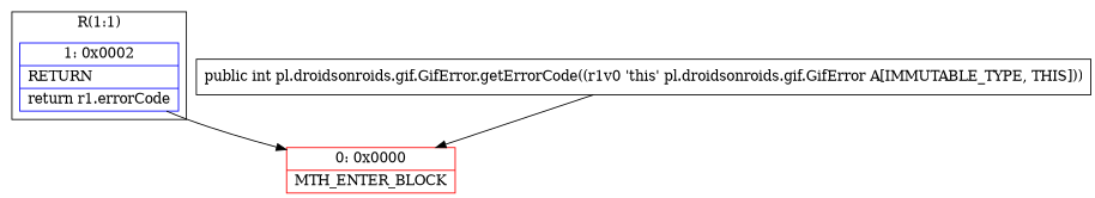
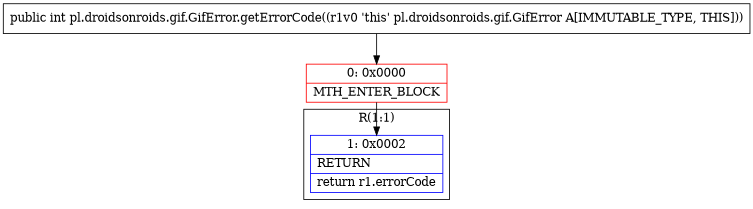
  digraph {
    node [shape=record]
    n1 [color=blue label="{1\:\ 0x0002|RETURN\l|return r1.errorCode\l}"]
    n2 [color=red label="{0\:\ 0x0000|MTH_ENTER_BLOCK\l}"]
    n3 [label="{public int pl.droidsonroids.gif.GifError.getErrorCode((r1v0 'this' pl.droidsonroids.gif.GifError A[IMMUTABLE_TYPE, THIS])) }"]
    subgraph cluster_1 {
      label="R(1:1)"
      n1
    }
-   n1 -> n2
+   n2 -> n1
    n3 -> n2
  }
